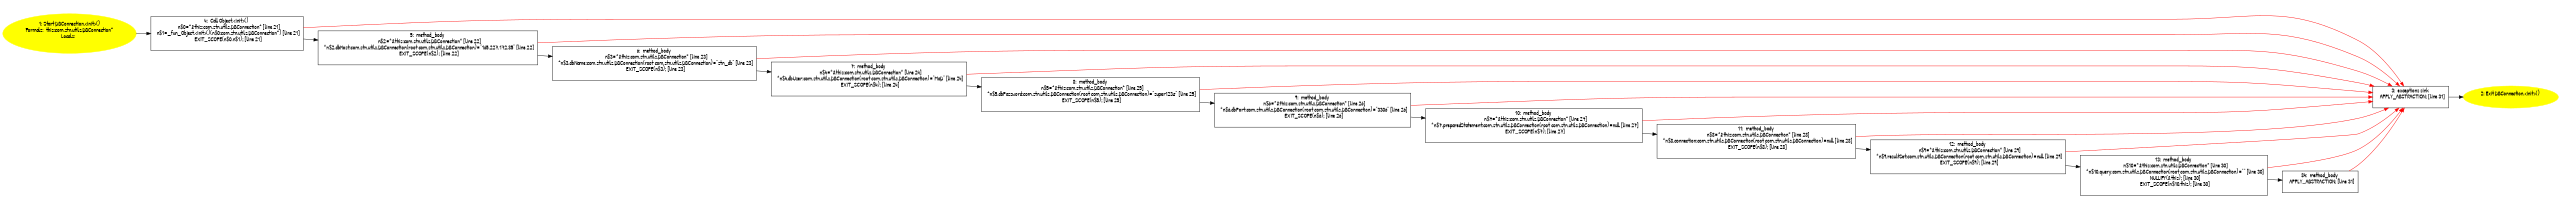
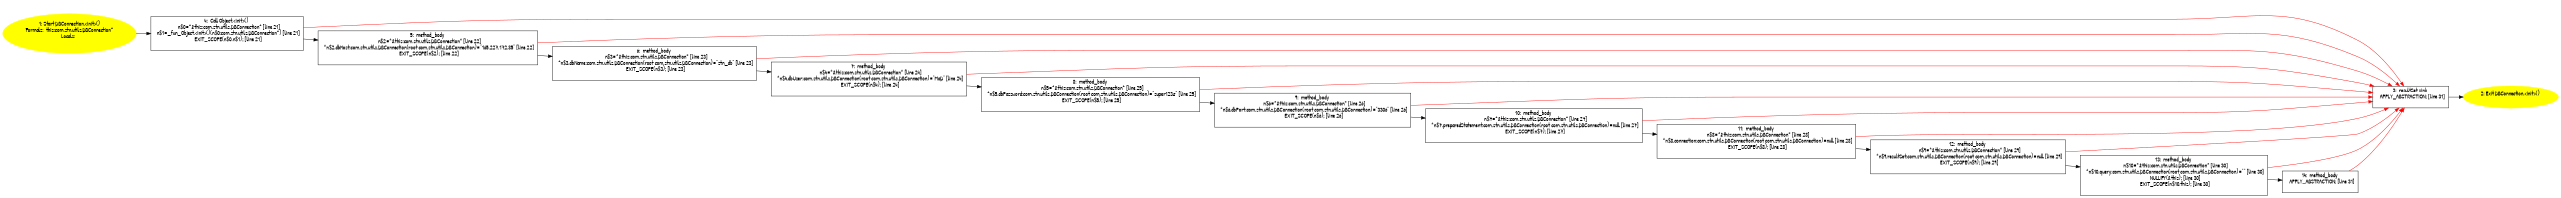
  digraph {
    fontname="Patrick Hand"
    rankdir=LR
    node [fontname="Patrick Hand" shape=box]
    edge [fontname="Patrick Hand"]
    n1 [color=yellow label="1: Start DBConnection.<init>()\nFormals:  this:com.stn.utils.DBConnection*\nLocals:  \n  " style=filled shape=""]
    n2 [label="4:  Call Object.<init>() \n   n$0=*&this:com.stn.utils.DBConnection* [line 21]\n  n$1=_fun_Object.<init>()(n$0:com.stn.utils.DBConnection*) [line 21]\n  EXIT_SCOPE(n$0,n$1); [line 21]\n "]
-   n3 [label="3:  exceptions sink \n   APPLY_ABSTRACTION; [line 31]\n "]
+   n3 [label="3:  resultSet sink \n   APPLY_ABSTRACTION; [line 31]\n "]
    n4 [label="5:  method_body \n   n$2=*&this:com.stn.utils.DBConnection* [line 22]\n  *n$2.dbHost:com.stn.utils.DBConnection(root com.stn.utils.DBConnection)=\"165.227.172.85\" [line 22]\n  EXIT_SCOPE(n$2); [line 22]\n "]
    n5 [color=yellow label="2: Exit DBConnection.<init>() \n  " style=filled shape=""]
    n6 [label="6:  method_body \n   n$3=*&this:com.stn.utils.DBConnection* [line 23]\n  *n$3.dbName:com.stn.utils.DBConnection(root com.stn.utils.DBConnection)=\"stn_db\" [line 23]\n  EXIT_SCOPE(n$3); [line 23]\n "]
    n7 [label="7:  method_body \n   n$4=*&this:com.stn.utils.DBConnection* [line 24]\n  *n$4.dbUser:com.stn.utils.DBConnection(root com.stn.utils.DBConnection)=\"MaD\" [line 24]\n  EXIT_SCOPE(n$4); [line 24]\n "]
    n8 [label="8:  method_body \n   n$5=*&this:com.stn.utils.DBConnection* [line 25]\n  *n$5.dbPassword:com.stn.utils.DBConnection(root com.stn.utils.DBConnection)=\"super123#\" [line 25]\n  EXIT_SCOPE(n$5); [line 25]\n "]
    n9 [label="9:  method_body \n   n$6=*&this:com.stn.utils.DBConnection* [line 26]\n  *n$6.dbPort:com.stn.utils.DBConnection(root com.stn.utils.DBConnection)=\"3306\" [line 26]\n  EXIT_SCOPE(n$6); [line 26]\n "]
    n10 [label="10:  method_body \n   n$7=*&this:com.stn.utils.DBConnection* [line 27]\n  *n$7.preparedStatement:com.stn.utils.DBConnection(root com.stn.utils.DBConnection)=null [line 27]\n  EXIT_SCOPE(n$7); [line 27]\n "]
    n11 [label="11:  method_body \n   n$8=*&this:com.stn.utils.DBConnection* [line 28]\n  *n$8.connection:com.stn.utils.DBConnection(root com.stn.utils.DBConnection)=null [line 28]\n  EXIT_SCOPE(n$8); [line 28]\n "]
    n12 [label="12:  method_body \n   n$9=*&this:com.stn.utils.DBConnection* [line 29]\n  *n$9.resultSet:com.stn.utils.DBConnection(root com.stn.utils.DBConnection)=null [line 29]\n  EXIT_SCOPE(n$9); [line 29]\n "]
    n13 [label="13:  method_body \n   n$10=*&this:com.stn.utils.DBConnection* [line 30]\n  *n$10.query:com.stn.utils.DBConnection(root com.stn.utils.DBConnection)=\"\" [line 30]\n  NULLIFY(&this); [line 30]\n  EXIT_SCOPE(n$10,this); [line 30]\n "]
-   n14 [label="84:  method_body \n   APPLY_ABSTRACTION; [line 31]\n "]
+   n14 [label="14:  method_body \n   APPLY_ABSTRACTION; [line 31]\n "]
    n1 -> n2
    n2 -> n3 [color=red]
    n2 -> n4
    n3 -> n5
    n4 -> n3 [color=red]
    n4 -> n6
    n6 -> n3 [color=red]
    n6 -> n7
    n7 -> n3 [color=red]
    n7 -> n8
    n8 -> n3 [color=red]
    n8 -> n9
    n9 -> n3 [color=red]
    n9 -> n10
    n10 -> n3 [color=red]
    n10 -> n11
    n11 -> n3 [color=red]
    n11 -> n12
    n12 -> n3 [color=red]
    n12 -> n13
    n13 -> n3 [color=red]
    n13 -> n14
    n14 -> n3 [color=red]
  }
